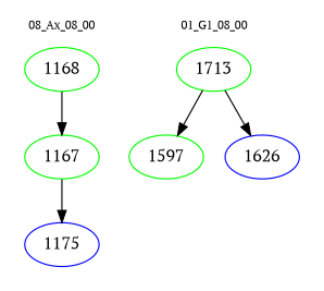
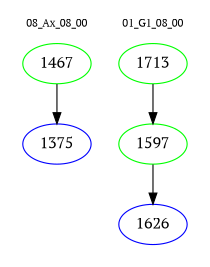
  digraph {
    fontname="PT Serif"
    node [color=green fontname="PT Serif"]
    edge [color=black fontname="PT Serif"]
-   n1 [label=1168]
-   n2 [label=1167]
-   n3 [color=blue label=1175]
+   n2 [label=1467]
+   n3 [color=blue label=1375]
    n4 [label=1713]
    n5 [label=1597]
    n6 [color=blue label=1626]
    subgraph cluster_1 {
      color=white
      fontsize=10
      label="08_Ax_08_00"
-     n1
      n2
      n3
    }
    subgraph cluster_2 {
      color=white
      fontsize=10
      label="01_G1_08_00"
      n4
      n5
      n6
    }
-   n1 -> n2
    n2 -> n3
    n4 -> n5
-   n4 -> n6
+   n5 -> n6
  }
